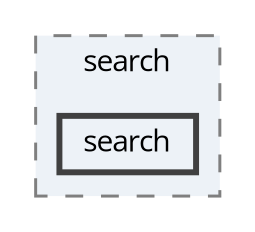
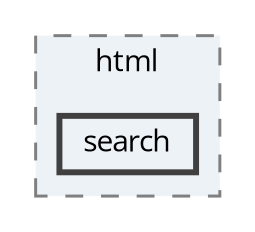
  digraph {
    compound=true
    fontname="Open Sans"
    n1 [color=grey25 fillcolor="#edf2f7" fontname="Open Sans" fontsize=10 height=0.2 label=search shape=box style="filled,bold" width=0.4]
    subgraph cluster_1 {
      bgcolor="#edf2f7"
      fontsize=10
-     label=search
+     label=html
      pencolor=grey50
      style="filled,dashed"
      n1
    }
  }
